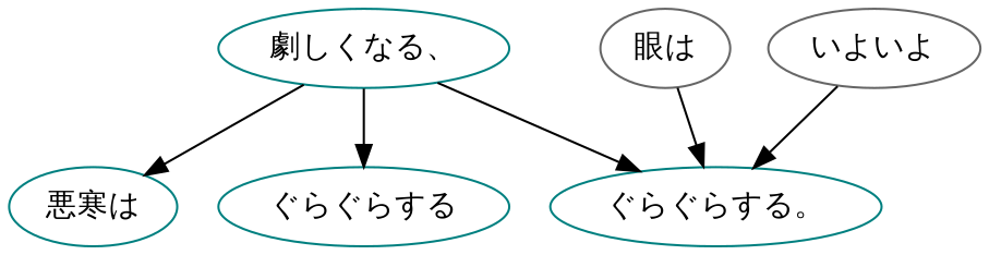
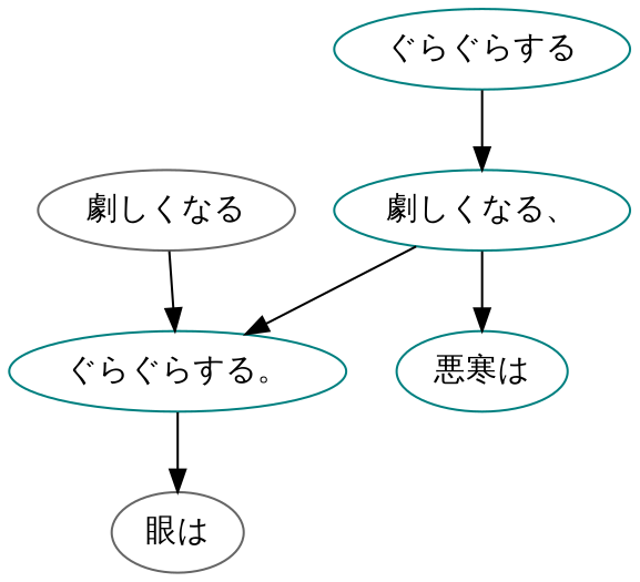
  digraph {
    fontname=Lato
    node [color=teal fontname=Lato]
    edge [fontname=Lato]
    n1 [label="悪寒は"]
    n2 [label="劇しくなる、"]
    n3 [label="ぐらぐらする。"]
    n4 [label="ぐらぐらする"]
    n5 [color=gray40 label="眼は"]
-   n6 [color=gray40 label="いよいよ"]
+   n6 [color=gray40 label="劇しくなる"]
    n2 -> n1
    n2 -> n3
-   n2 -> n4
-   n5 -> n3
+   n4 -> n2
+   n3 -> n5
    n6 -> n3
  }
